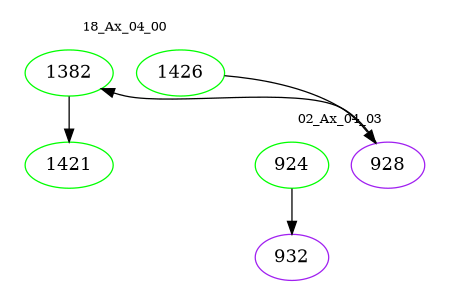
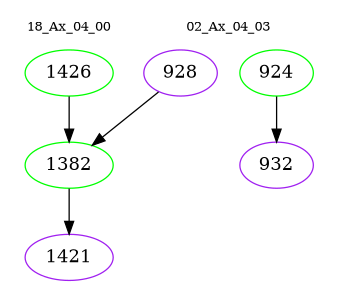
  digraph {
    node [color=green]
    edge [color=black]
    n1 [label=1426]
    n2 [label=1382]
-   n3 [label=1421]
+   n3 [color=purple label=1421]
    n4 [color=purple label=928]
    n5 [label=924]
    n6 [color=purple label=932]
    subgraph cluster_1 {
      color=white
      fontsize=10
      label="18_Ax_04_00"
      n1
      n2
      n3
    }
    subgraph cluster_2 {
      color=white
      fontsize=10
      label="02_Ax_04_03"
      n4
      n5
      n6
    }
-   n1 -> n4
+   n1 -> n2
    n2 -> n3
    n4 -> n2
    n5 -> n6
  }
